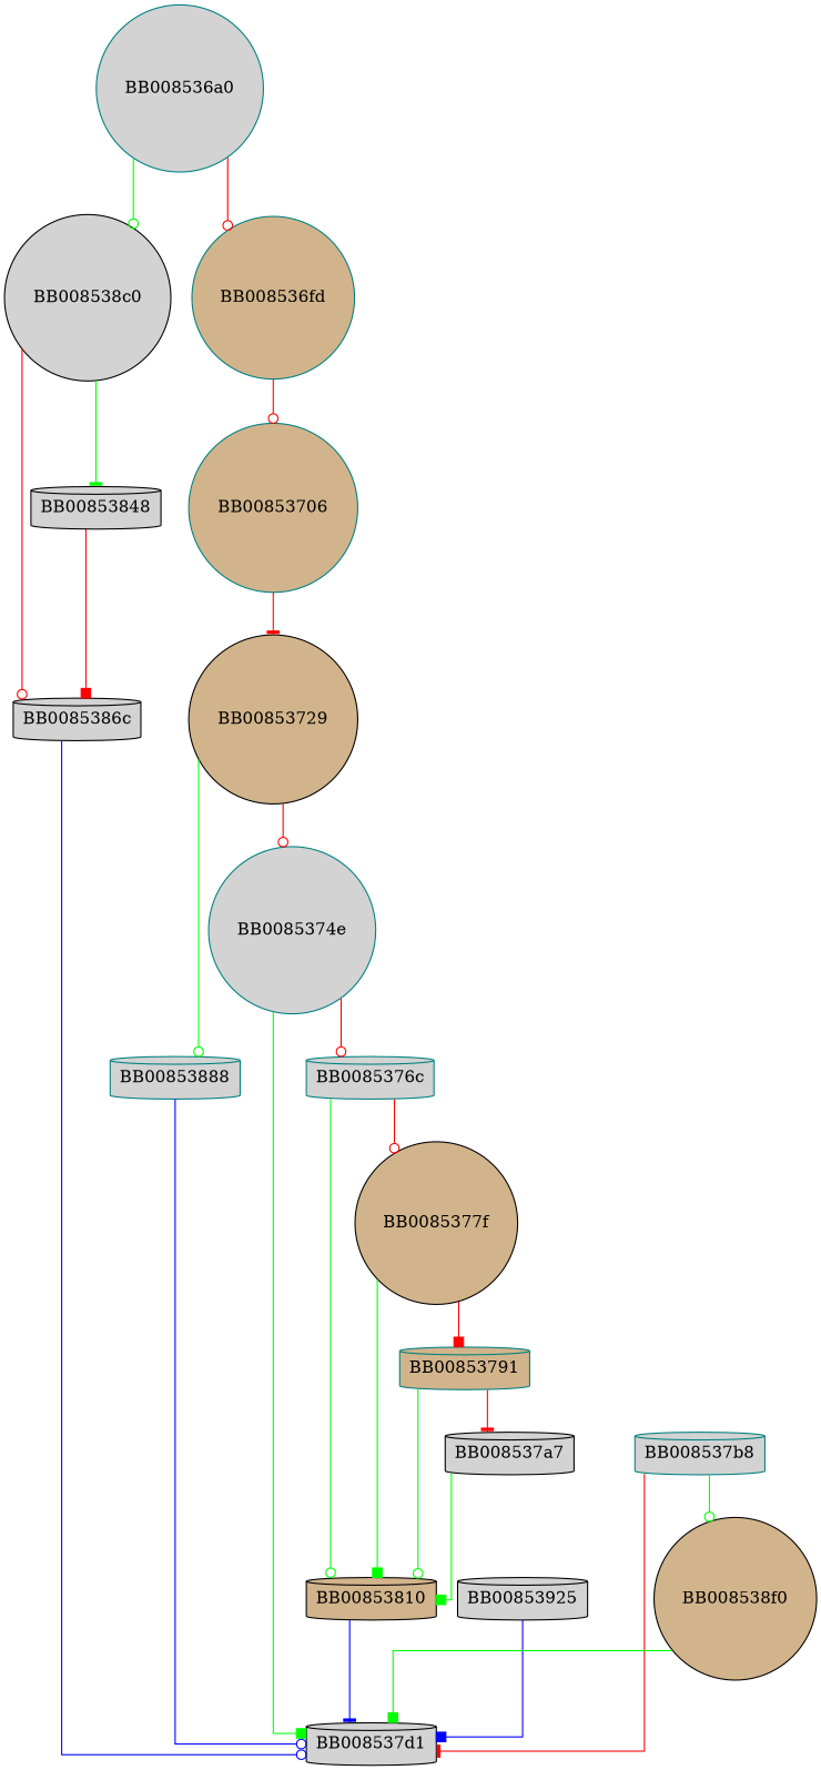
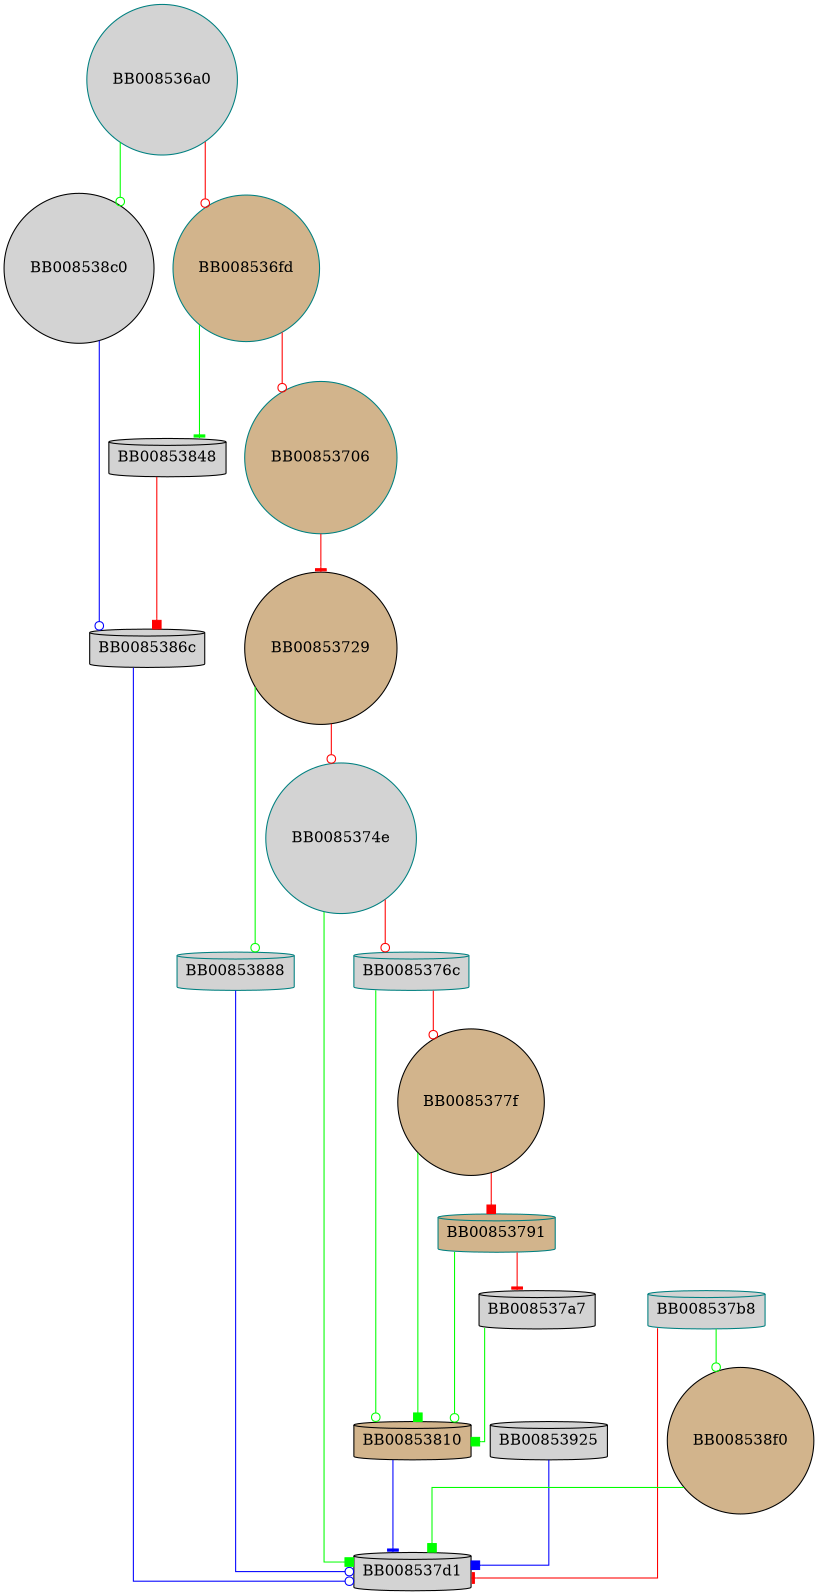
  digraph {
    splines=ortho
    node [color=black fillcolor=lightgrey shape=cylinder style=filled]
    edge [arrowhead=odot color=green]
    BB008536a0 [color=teal shape=circle]
    BB008538c0 [shape=circle]
    BB008536fd [color=teal fillcolor=tan shape=circle]
    BB0085386c
    BB00853848
    BB00853706 [color=teal fillcolor=tan shape=circle]
    BB008537d1
    BB00853729 [fillcolor=tan shape=circle]
    BB00853925
    BB00853888 [color=teal]
    BB0085374e [color=teal shape=circle]
    BB0085376c [color=teal]
    BB00853810 [fillcolor=tan]
    BB0085377f [fillcolor=tan shape=circle]
    BB00853791 [color=teal fillcolor=tan]
    BB008537a7
    BB008537b8 [color=teal]
    BB008538f0 [fillcolor=tan shape=circle]
    BB008536a0 -> BB008538c0
    BB008536a0 -> BB008536fd [color=red]
-   BB008538c0 -> BB0085386c [color=red]
-   BB008538c0 -> BB00853848 [arrowhead=tee]
+   BB008538c0 -> BB0085386c [color=blue]
+   BB008536fd -> BB00853848 [arrowhead=tee]
    BB008536fd -> BB00853706 [color=red]
    BB0085386c -> BB008537d1 [color=blue]
    BB00853848 -> BB0085386c [arrowhead=box color=red]
    BB00853706 -> BB00853729 [arrowhead=tee color=red]
    BB00853729 -> BB00853888
    BB00853729 -> BB0085374e [color=red]
    BB00853925 -> BB008537d1 [arrowhead=box color=blue]
    BB00853888 -> BB008537d1 [color=blue]
    BB0085374e -> BB008537d1 [arrowhead=box]
    BB0085374e -> BB0085376c [color=red]
    BB0085376c -> BB00853810
    BB0085376c -> BB0085377f [color=red]
    BB00853810 -> BB008537d1 [arrowhead=tee color=blue]
    BB0085377f -> BB00853810 [arrowhead=box]
    BB0085377f -> BB00853791 [arrowhead=box color=red]
    BB00853791 -> BB00853810
    BB00853791 -> BB008537a7 [arrowhead=tee color=red]
    BB008537a7 -> BB00853810 [arrowhead=box]
    BB008537b8 -> BB008537d1 [arrowhead=tee color=red]
    BB008537b8 -> BB008538f0
    BB008538f0 -> BB008537d1 [arrowhead=box]
  }
